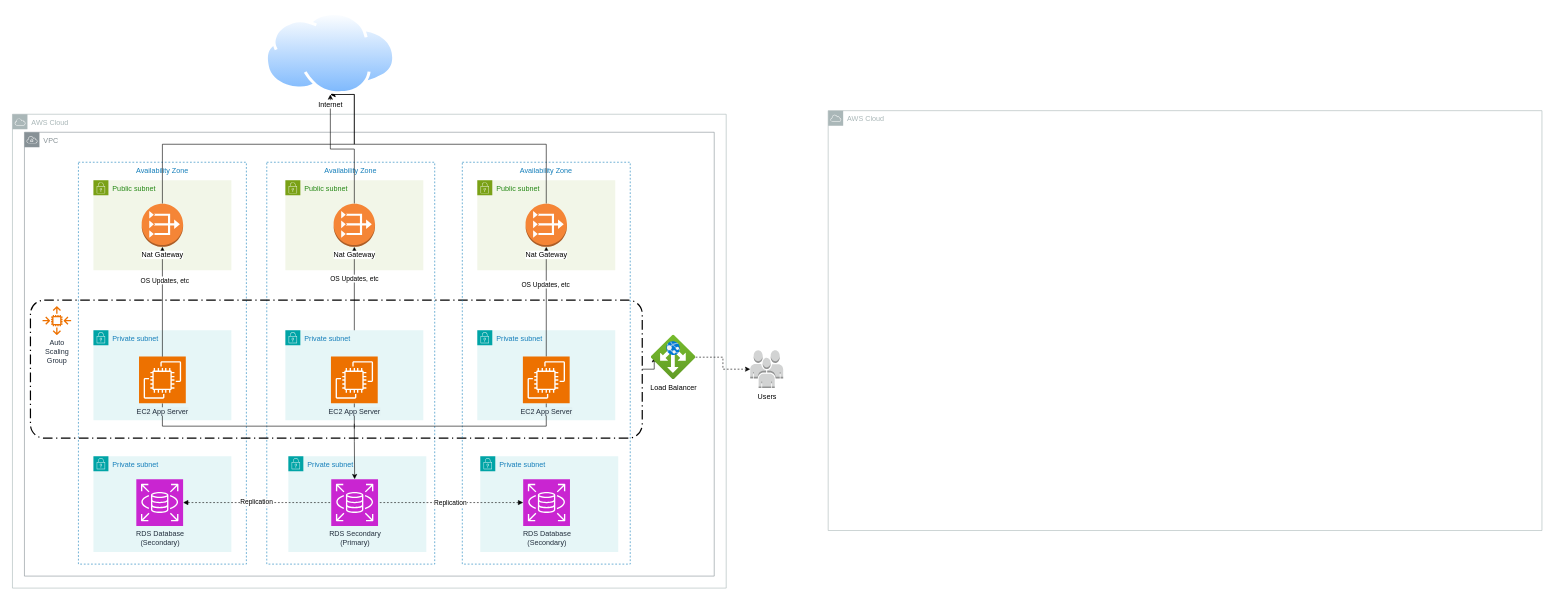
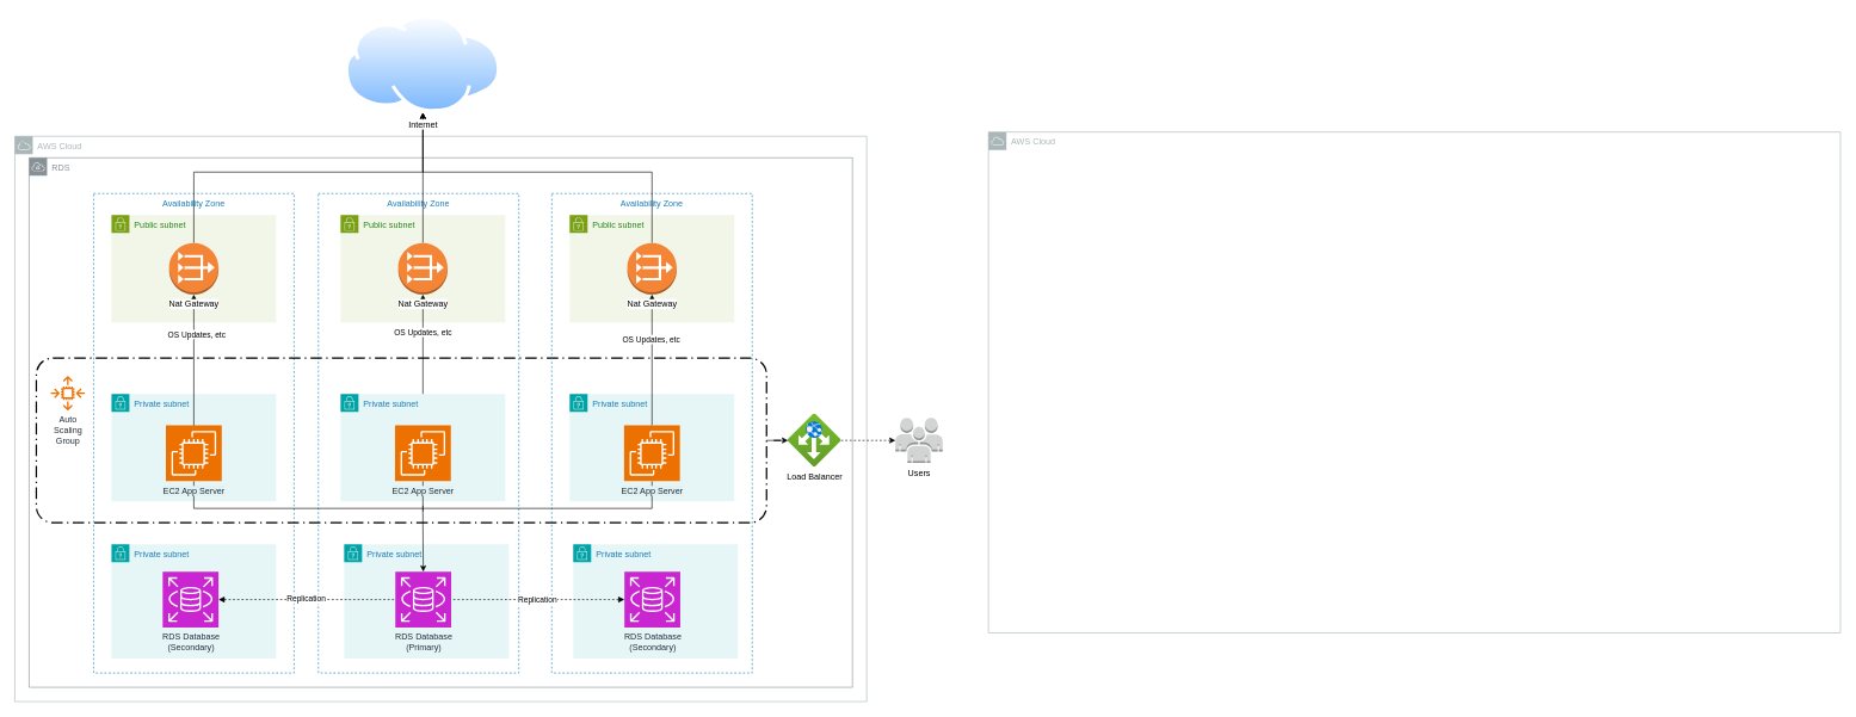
  <mxCell id="0" />
  <mxCell id="1" parent="0" />
  <mxCell id="2" value="AWS Cloud" style="sketch=0;outlineConnect=0;gradientColor=none;html=1;whiteSpace=wrap;fontSize=12;fontStyle=0;shape=mxgraph.aws4.group;grIcon=mxgraph.aws4.group_aws_cloud;strokeColor=#AAB7B8;fillColor=none;verticalAlign=top;align=left;spacingLeft=30;fontColor=#AAB7B8;dashed=0;" parent="1" vertex="1"><mxGeometry x="20" y="190" width="1190" height="790" as="geometry" /></mxCell>
- <mxCell id="3" value="VPC" style="sketch=0;outlineConnect=0;gradientColor=none;html=1;whiteSpace=wrap;fontSize=12;fontStyle=0;shape=mxgraph.aws4.group;grIcon=mxgraph.aws4.group_vpc;strokeColor=#879196;fillColor=none;verticalAlign=top;align=left;spacingLeft=30;fontColor=#879196;dashed=0;" parent="1" vertex="1"><mxGeometry x="40" y="220" width="1150" height="740" as="geometry" /></mxCell>
+ <mxCell id="3" value="RDS" style="sketch=0;outlineConnect=0;gradientColor=none;html=1;whiteSpace=wrap;fontSize=12;fontStyle=0;shape=mxgraph.aws4.group;grIcon=mxgraph.aws4.group_vpc;strokeColor=#879196;fillColor=none;verticalAlign=top;align=left;spacingLeft=30;fontColor=#879196;dashed=0;" parent="1" vertex="1"><mxGeometry x="40" y="220" width="1150" height="740" as="geometry" /></mxCell>
  <mxCell id="4" value="Availability Zone" style="fillColor=none;strokeColor=#147EBA;dashed=1;verticalAlign=top;fontStyle=0;fontColor=#147EBA;whiteSpace=wrap;html=1;" parent="1" vertex="1"><mxGeometry x="444" y="270" width="280" height="670" as="geometry" /></mxCell>
  <mxCell id="5" value="Availability Zone" style="fillColor=none;strokeColor=#147EBA;dashed=1;verticalAlign=top;fontStyle=0;fontColor=#147EBA;whiteSpace=wrap;html=1;" parent="1" vertex="1"><mxGeometry x="130" y="270" width="280" height="670" as="geometry" /></mxCell>
  <mxCell id="6" style="edgeStyle=orthogonalEdgeStyle;rounded=0;orthogonalLoop=1;jettySize=auto;html=1;" edge="1" parent="1" source="7" target="32"><mxGeometry relative="1" as="geometry" /></mxCell>
  <mxCell id="7" value="" style="rounded=1;arcSize=10;dashed=1;fillColor=none;gradientColor=none;dashPattern=8 3 1 3;strokeWidth=2;strokeColor=#000000;" parent="1" vertex="1"><mxGeometry x="50" y="500" width="1020" height="230" as="geometry" /></mxCell>
  <mxCell id="8" value="Public subnet" style="points=[[0,0],[0.25,0],[0.5,0],[0.75,0],[1,0],[1,0.25],[1,0.5],[1,0.75],[1,1],[0.75,1],[0.5,1],[0.25,1],[0,1],[0,0.75],[0,0.5],[0,0.25]];outlineConnect=0;gradientColor=none;html=1;whiteSpace=wrap;fontSize=12;fontStyle=0;container=1;pointerEvents=0;collapsible=0;recursiveResize=0;shape=mxgraph.aws4.group;grIcon=mxgraph.aws4.group_security_group;grStroke=0;strokeColor=#7AA116;fillColor=#F2F6E8;verticalAlign=top;align=left;spacingLeft=30;fontColor=#248814;dashed=0;" parent="1" vertex="1"><mxGeometry x="155" y="300" width="230" height="150" as="geometry" /></mxCell>
  <mxCell id="9" value="Private subnet" style="points=[[0,0],[0.25,0],[0.5,0],[0.75,0],[1,0],[1,0.25],[1,0.5],[1,0.75],[1,1],[0.75,1],[0.5,1],[0.25,1],[0,1],[0,0.75],[0,0.5],[0,0.25]];outlineConnect=0;gradientColor=none;html=1;whiteSpace=wrap;fontSize=12;fontStyle=0;container=1;pointerEvents=0;collapsible=0;recursiveResize=0;shape=mxgraph.aws4.group;grIcon=mxgraph.aws4.group_security_group;grStroke=0;strokeColor=#00A4A6;fillColor=#E6F6F7;verticalAlign=top;align=left;spacingLeft=30;fontColor=#147EBA;dashed=0;" parent="1" vertex="1"><mxGeometry x="155" y="550" width="230" height="150" as="geometry" /></mxCell>
  <mxCell id="10" style="edgeStyle=orthogonalEdgeStyle;rounded=0;orthogonalLoop=1;jettySize=auto;html=1;endArrow=baseDash;endFill=0;" edge="1" parent="9" source="11"><mxGeometry relative="1" as="geometry"><mxPoint x="435.0" y="160.0" as="targetPoint" /><Array as="points"><mxPoint x="115" y="160" /></Array></mxGeometry></mxCell>
  <mxCell id="11" value="&lt;span style=&quot;background-color: rgb(226, 242, 243);&quot;&gt;EC2 App Server&lt;/span&gt;" style="sketch=0;points=[[0,0,0],[0.25,0,0],[0.5,0,0],[0.75,0,0],[1,0,0],[0,1,0],[0.25,1,0],[0.5,1,0],[0.75,1,0],[1,1,0],[0,0.25,0],[0,0.5,0],[0,0.75,0],[1,0.25,0],[1,0.5,0],[1,0.75,0]];outlineConnect=0;fontColor=#232F3E;fillColor=#ED7100;strokeColor=#ffffff;dashed=0;verticalLabelPosition=bottom;verticalAlign=top;align=center;html=1;fontSize=12;fontStyle=0;aspect=fixed;shape=mxgraph.aws4.resourceIcon;resIcon=mxgraph.aws4.ec2;" parent="9" vertex="1"><mxGeometry x="76" y="44" width="78" height="78" as="geometry" /></mxCell>
  <mxCell id="12" value="Public subnet" style="points=[[0,0],[0.25,0],[0.5,0],[0.75,0],[1,0],[1,0.25],[1,0.5],[1,0.75],[1,1],[0.75,1],[0.5,1],[0.25,1],[0,1],[0,0.75],[0,0.5],[0,0.25]];outlineConnect=0;gradientColor=none;html=1;whiteSpace=wrap;fontSize=12;fontStyle=0;container=1;pointerEvents=0;collapsible=0;recursiveResize=0;shape=mxgraph.aws4.group;grIcon=mxgraph.aws4.group_security_group;grStroke=0;strokeColor=#7AA116;fillColor=#F2F6E8;verticalAlign=top;align=left;spacingLeft=30;fontColor=#248814;dashed=0;" parent="1" vertex="1"><mxGeometry x="475" y="300" width="230" height="150" as="geometry" /></mxCell>
  <mxCell id="13" value="Availability Zone" style="fillColor=none;strokeColor=#147EBA;dashed=1;verticalAlign=top;fontStyle=0;fontColor=#147EBA;whiteSpace=wrap;html=1;" parent="1" vertex="1"><mxGeometry x="770" y="270" width="280" height="670" as="geometry" /></mxCell>
  <mxCell id="14" value="Public subnet" style="points=[[0,0],[0.25,0],[0.5,0],[0.75,0],[1,0],[1,0.25],[1,0.5],[1,0.75],[1,1],[0.75,1],[0.5,1],[0.25,1],[0,1],[0,0.75],[0,0.5],[0,0.25]];outlineConnect=0;gradientColor=none;html=1;whiteSpace=wrap;fontSize=12;fontStyle=0;container=1;pointerEvents=0;collapsible=0;recursiveResize=0;shape=mxgraph.aws4.group;grIcon=mxgraph.aws4.group_security_group;grStroke=0;strokeColor=#7AA116;fillColor=#F2F6E8;verticalAlign=top;align=left;spacingLeft=30;fontColor=#248814;dashed=0;" parent="1" vertex="1"><mxGeometry x="795" y="300" width="230" height="150" as="geometry" /></mxCell>
  <mxCell id="15" value="Private subnet" style="points=[[0,0],[0.25,0],[0.5,0],[0.75,0],[1,0],[1,0.25],[1,0.5],[1,0.75],[1,1],[0.75,1],[0.5,1],[0.25,1],[0,1],[0,0.75],[0,0.5],[0,0.25]];outlineConnect=0;gradientColor=none;html=1;whiteSpace=wrap;fontSize=12;fontStyle=0;container=0;pointerEvents=0;collapsible=0;recursiveResize=0;shape=mxgraph.aws4.group;grIcon=mxgraph.aws4.group_security_group;grStroke=0;strokeColor=#00A4A6;fillColor=#E6F6F7;verticalAlign=top;align=left;spacingLeft=30;fontColor=#147EBA;dashed=0;" parent="1" vertex="1"><mxGeometry x="795" y="550" width="230" height="150" as="geometry" /></mxCell>
- <mxCell id="16" value="Auto&lt;div&gt;Scaling&lt;/div&gt;&lt;div&gt;Group&lt;/div&gt;" style="sketch=0;outlineConnect=0;fontColor=#232F3E;gradientColor=none;fillColor=#ED7100;strokeColor=none;dashed=0;verticalLabelPosition=bottom;verticalAlign=top;align=center;html=1;fontSize=12;fontStyle=0;aspect=fixed;pointerEvents=1;shape=mxgraph.aws4.auto_scaling2;" parent="1" vertex="1"><mxGeometry x="70" y="510" width="48" height="48" as="geometry" /></mxCell>
+ <mxCell id="16" value="Auto&lt;div&gt;Scaling&lt;/div&gt;&lt;div&gt;Group&lt;/div&gt;" style="sketch=0;outlineConnect=0;fontColor=#232F3E;gradientColor=none;fillColor=#ED7100;strokeColor=none;dashed=0;verticalLabelPosition=bottom;verticalAlign=top;align=center;html=1;fontSize=12;fontStyle=0;aspect=fixed;pointerEvents=1;shape=mxgraph.aws4.auto_scaling2;" parent="1" vertex="1"><mxGeometry x="70" y="525" width="48" height="48" as="geometry" /></mxCell>
  <mxCell id="17" style="edgeStyle=orthogonalEdgeStyle;rounded=0;orthogonalLoop=1;jettySize=auto;html=1;entryX=0.5;entryY=1;entryDx=0;entryDy=0;entryPerimeter=0;" parent="1" source="11" target="22" edge="1"><mxGeometry relative="1" as="geometry" /></mxCell>
  <mxCell id="18" value="OS Updates, etc" style="edgeLabel;html=1;align=center;verticalAlign=middle;resizable=0;points=[];" parent="17" vertex="1" connectable="0"><mxGeometry x="0.395" y="-3" relative="1" as="geometry"><mxPoint as="offset" /></mxGeometry></mxCell>
  <mxCell id="19" style="edgeStyle=orthogonalEdgeStyle;rounded=0;orthogonalLoop=1;jettySize=auto;html=1;entryX=0.5;entryY=1;entryDx=0;entryDy=0;entryPerimeter=0;" parent="1" source="46" target="24" edge="1"><mxGeometry relative="1" as="geometry" /></mxCell>
  <mxCell id="20" value="OS Updates, etc" style="edgeLabel;html=1;align=center;verticalAlign=middle;resizable=0;points=[];" parent="19" vertex="1" connectable="0"><mxGeometry x="0.326" y="2" relative="1" as="geometry"><mxPoint as="offset" /></mxGeometry></mxCell>
  <mxCell id="21" style="edgeStyle=orthogonalEdgeStyle;rounded=0;orthogonalLoop=1;jettySize=auto;html=1;entryX=0.5;entryY=1;entryDx=0;entryDy=0;" parent="1" source="22" target="30" edge="1"><mxGeometry relative="1" as="geometry"><Array as="points"><mxPoint x="270" y="240" /><mxPoint x="590" y="240" /></Array></mxGeometry></mxCell>
  <mxCell id="22" value="&lt;span style=&quot;background-color: rgb(255, 255, 255);&quot;&gt;Nat Gateway&lt;/span&gt;" style="outlineConnect=0;dashed=0;verticalLabelPosition=bottom;verticalAlign=top;align=center;html=1;shape=mxgraph.aws3.vpc_nat_gateway;fillColor=#F58536;gradientColor=none;" parent="1" vertex="1"><mxGeometry x="235.5" y="339" width="69" height="72" as="geometry" /></mxCell>
  <mxCell id="23" style="edgeStyle=orthogonalEdgeStyle;rounded=0;orthogonalLoop=1;jettySize=auto;html=1;entryX=0.5;entryY=1;entryDx=0;entryDy=0;" parent="1" source="24" target="30" edge="1"><mxGeometry relative="1" as="geometry"><Array as="points"><mxPoint x="910" y="240" /><mxPoint x="590" y="240" /></Array></mxGeometry></mxCell>
  <mxCell id="24" value="&lt;span style=&quot;background-color: rgb(255, 255, 255);&quot;&gt;Nat Gateway&lt;/span&gt;" style="outlineConnect=0;dashed=0;verticalLabelPosition=bottom;verticalAlign=top;align=center;html=1;shape=mxgraph.aws3.vpc_nat_gateway;fillColor=#F58536;gradientColor=none;" parent="1" vertex="1"><mxGeometry x="875.5" y="339" width="69" height="72" as="geometry" /></mxCell>
  <mxCell id="25" style="edgeStyle=orthogonalEdgeStyle;rounded=0;orthogonalLoop=1;jettySize=auto;html=1;entryX=0.5;entryY=1;entryDx=0;entryDy=0;entryPerimeter=0;" parent="1" source="44" edge="1"><mxGeometry relative="1" as="geometry"><mxPoint x="590" y="411" as="targetPoint" /></mxGeometry></mxCell>
  <mxCell id="26" value="OS Updates, etc" style="edgeLabel;html=1;align=center;verticalAlign=middle;resizable=0;points=[];" parent="25" vertex="1" connectable="0"><mxGeometry x="0.43" y="1" relative="1" as="geometry"><mxPoint as="offset" /></mxGeometry></mxCell>
  <mxCell id="27" style="edgeStyle=orthogonalEdgeStyle;rounded=0;orthogonalLoop=1;jettySize=auto;html=1;entryX=0.5;entryY=1;entryDx=0;entryDy=0;" parent="1" source="28" target="30" edge="1"><mxGeometry relative="1" as="geometry" /></mxCell>
  <mxCell id="28" value="&lt;span style=&quot;background-color: rgb(255, 255, 255);&quot;&gt;Nat Gateway&lt;/span&gt;" style="outlineConnect=0;dashed=0;verticalLabelPosition=bottom;verticalAlign=top;align=center;html=1;shape=mxgraph.aws3.vpc_nat_gateway;fillColor=#F58536;gradientColor=none;" parent="1" vertex="1"><mxGeometry x="555.5" y="339" width="69" height="72" as="geometry" /></mxCell>
- <mxCell id="29" value="Users" style="outlineConnect=0;dashed=0;verticalLabelPosition=bottom;verticalAlign=top;align=center;html=1;shape=mxgraph.aws3.users;fillColor=#D2D3D3;gradientColor=none;" parent="1" vertex="1"><mxGeometry x="1250" y="583.5" width="55" height="63" as="geometry" /></mxCell>
- <mxCell id="30" value="Internet" style="image;perimeter=ellipsePerimeter;html=1;align=center;shadow=0;dashed=0;spacingTop=3;image=img/lib/active_directory/internet_cloud.svg;" parent="1" vertex="1"><mxGeometry x="441.25" y="20" width="217.5" height="137.03" as="geometry" /></mxCell>
+ <mxCell id="29" value="Users" style="outlineConnect=0;dashed=0;verticalLabelPosition=bottom;verticalAlign=top;align=center;html=1;shape=mxgraph.aws3.users;fillColor=#D2D3D3;gradientColor=none;" parent="1" vertex="1"><mxGeometry x="1250" y="583.5" width="66" height="63" as="geometry" /></mxCell>
+ <mxCell id="30" value="Internet" style="image;perimeter=ellipsePerimeter;html=1;align=center;shadow=0;dashed=0;spacingTop=3;image=img/lib/active_directory/internet_cloud.svg;" parent="1" vertex="1"><mxGeometry x="481.25" y="20" width="217.5" height="137.03" as="geometry" /></mxCell>
  <mxCell id="31" value="AWS Cloud" style="sketch=0;outlineConnect=0;gradientColor=none;html=1;whiteSpace=wrap;fontSize=12;fontStyle=0;shape=mxgraph.aws4.group;grIcon=mxgraph.aws4.group_aws_cloud;strokeColor=#AAB7B8;fillColor=none;verticalAlign=top;align=left;spacingLeft=30;fontColor=#AAB7B8;dashed=0;" parent="1" vertex="1"><mxGeometry x="1380" y="184" width="1190" height="700" as="geometry" /></mxCell>
- <mxCell id="32" value="Load Balancer" style="image;aspect=fixed;html=1;points=[];align=center;fontSize=12;image=img/lib/azure2/networking/Application_Gateways.svg;" vertex="1" parent="1"><mxGeometry x="1085" y="558" width="74" height="74" as="geometry" /></mxCell>
+ <mxCell id="32" value="Load Balancer" style="image;aspect=fixed;html=1;points=[];align=center;fontSize=12;image=img/lib/azure2/networking/Application_Gateways.svg;" vertex="1" parent="1"><mxGeometry x="1100" y="578" width="74" height="74" as="geometry" /></mxCell>
  <mxCell id="33" value="" style="group" vertex="1" connectable="0" parent="1"><mxGeometry x="155" y="760" width="230" height="160" as="geometry" /></mxCell>
  <mxCell id="34" value="Private subnet" style="points=[[0,0],[0.25,0],[0.5,0],[0.75,0],[1,0],[1,0.25],[1,0.5],[1,0.75],[1,1],[0.75,1],[0.5,1],[0.25,1],[0,1],[0,0.75],[0,0.5],[0,0.25]];outlineConnect=0;gradientColor=none;html=1;whiteSpace=wrap;fontSize=12;fontStyle=0;container=1;pointerEvents=0;collapsible=0;recursiveResize=0;shape=mxgraph.aws4.group;grIcon=mxgraph.aws4.group_security_group;grStroke=0;strokeColor=#00A4A6;fillColor=#E6F6F7;verticalAlign=top;align=left;spacingLeft=30;fontColor=#147EBA;dashed=0;" vertex="1" parent="33"><mxGeometry width="230" height="160" as="geometry" /></mxCell>
  <mxCell id="35" value="RDS Database&lt;div&gt;(Secondary)&lt;/div&gt;" style="sketch=0;points=[[0,0,0],[0.25,0,0],[0.5,0,0],[0.75,0,0],[1,0,0],[0,1,0],[0.25,1,0],[0.5,1,0],[0.75,1,0],[1,1,0],[0,0.25,0],[0,0.5,0],[0,0.75,0],[1,0.25,0],[1,0.5,0],[1,0.75,0]];outlineConnect=0;fontColor=#232F3E;fillColor=#C925D1;strokeColor=#ffffff;dashed=0;verticalLabelPosition=bottom;verticalAlign=top;align=center;html=1;fontSize=12;fontStyle=0;aspect=fixed;shape=mxgraph.aws4.resourceIcon;resIcon=mxgraph.aws4.rds;" vertex="1" parent="33"><mxGeometry x="71.5" y="38.4" width="78" height="78" as="geometry" /></mxCell>
  <mxCell id="36" value="" style="group" vertex="1" connectable="0" parent="1"><mxGeometry x="480" y="760" width="230" height="160" as="geometry" /></mxCell>
  <mxCell id="37" value="Private subnet" style="points=[[0,0],[0.25,0],[0.5,0],[0.75,0],[1,0],[1,0.25],[1,0.5],[1,0.75],[1,1],[0.75,1],[0.5,1],[0.25,1],[0,1],[0,0.75],[0,0.5],[0,0.25]];outlineConnect=0;gradientColor=none;html=1;whiteSpace=wrap;fontSize=12;fontStyle=0;container=1;pointerEvents=0;collapsible=0;recursiveResize=0;shape=mxgraph.aws4.group;grIcon=mxgraph.aws4.group_security_group;grStroke=0;strokeColor=#00A4A6;fillColor=#E6F6F7;verticalAlign=top;align=left;spacingLeft=30;fontColor=#147EBA;dashed=0;" vertex="1" parent="36"><mxGeometry width="230" height="160" as="geometry" /></mxCell>
- <mxCell id="38" value="RDS Secondary&lt;div&gt;(Primary)&lt;/div&gt;" style="sketch=0;points=[[0,0,0],[0.25,0,0],[0.5,0,0],[0.75,0,0],[1,0,0],[0,1,0],[0.25,1,0],[0.5,1,0],[0.75,1,0],[1,1,0],[0,0.25,0],[0,0.5,0],[0,0.75,0],[1,0.25,0],[1,0.5,0],[1,0.75,0]];outlineConnect=0;fontColor=#232F3E;fillColor=#C925D1;strokeColor=#ffffff;dashed=0;verticalLabelPosition=bottom;verticalAlign=top;align=center;html=1;fontSize=12;fontStyle=0;aspect=fixed;shape=mxgraph.aws4.resourceIcon;resIcon=mxgraph.aws4.rds;" vertex="1" parent="36"><mxGeometry x="71.5" y="38.4" width="78" height="78" as="geometry" /></mxCell>
+ <mxCell id="38" value="RDS Database&lt;div&gt;(Primary)&lt;/div&gt;" style="sketch=0;points=[[0,0,0],[0.25,0,0],[0.5,0,0],[0.75,0,0],[1,0,0],[0,1,0],[0.25,1,0],[0.5,1,0],[0.75,1,0],[1,1,0],[0,0.25,0],[0,0.5,0],[0,0.75,0],[1,0.25,0],[1,0.5,0],[1,0.75,0]];outlineConnect=0;fontColor=#232F3E;fillColor=#C925D1;strokeColor=#ffffff;dashed=0;verticalLabelPosition=bottom;verticalAlign=top;align=center;html=1;fontSize=12;fontStyle=0;aspect=fixed;shape=mxgraph.aws4.resourceIcon;resIcon=mxgraph.aws4.rds;" vertex="1" parent="36"><mxGeometry x="71.5" y="38.4" width="78" height="78" as="geometry" /></mxCell>
  <mxCell id="39" value="" style="group" vertex="1" connectable="0" parent="1"><mxGeometry x="800" y="760" width="230" height="160" as="geometry" /></mxCell>
  <mxCell id="40" value="Private subnet" style="points=[[0,0],[0.25,0],[0.5,0],[0.75,0],[1,0],[1,0.25],[1,0.5],[1,0.75],[1,1],[0.75,1],[0.5,1],[0.25,1],[0,1],[0,0.75],[0,0.5],[0,0.25]];outlineConnect=0;gradientColor=none;html=1;whiteSpace=wrap;fontSize=12;fontStyle=0;container=1;pointerEvents=0;collapsible=0;recursiveResize=0;shape=mxgraph.aws4.group;grIcon=mxgraph.aws4.group_security_group;grStroke=0;strokeColor=#00A4A6;fillColor=#E6F6F7;verticalAlign=top;align=left;spacingLeft=30;fontColor=#147EBA;dashed=0;" vertex="1" parent="39"><mxGeometry width="230" height="160" as="geometry" /></mxCell>
  <mxCell id="41" value="RDS Database&lt;div&gt;(Secondary)&lt;/div&gt;" style="sketch=0;points=[[0,0,0],[0.25,0,0],[0.5,0,0],[0.75,0,0],[1,0,0],[0,1,0],[0.25,1,0],[0.5,1,0],[0.75,1,0],[1,1,0],[0,0.25,0],[0,0.5,0],[0,0.75,0],[1,0.25,0],[1,0.5,0],[1,0.75,0]];outlineConnect=0;fontColor=#232F3E;fillColor=#C925D1;strokeColor=#ffffff;dashed=0;verticalLabelPosition=bottom;verticalAlign=top;align=center;html=1;fontSize=12;fontStyle=0;aspect=fixed;shape=mxgraph.aws4.resourceIcon;resIcon=mxgraph.aws4.rds;" vertex="1" parent="39"><mxGeometry x="71.5" y="38.4" width="78" height="78" as="geometry" /></mxCell>
  <mxCell id="42" value="Private subnet" style="points=[[0,0],[0.25,0],[0.5,0],[0.75,0],[1,0],[1,0.25],[1,0.5],[1,0.75],[1,1],[0.75,1],[0.5,1],[0.25,1],[0,1],[0,0.75],[0,0.5],[0,0.25]];outlineConnect=0;gradientColor=none;html=1;whiteSpace=wrap;fontSize=12;fontStyle=0;container=0;pointerEvents=0;collapsible=0;recursiveResize=0;shape=mxgraph.aws4.group;grIcon=mxgraph.aws4.group_security_group;grStroke=0;strokeColor=#00A4A6;fillColor=#E6F6F7;verticalAlign=top;align=left;spacingLeft=30;fontColor=#147EBA;dashed=0;" parent="1" vertex="1"><mxGeometry x="475" y="550" width="230" height="150" as="geometry" /></mxCell>
  <mxCell id="43" style="edgeStyle=orthogonalEdgeStyle;rounded=0;orthogonalLoop=1;jettySize=auto;html=1;entryX=0.5;entryY=0;entryDx=0;entryDy=0;entryPerimeter=0;" edge="1" parent="1" source="44" target="38"><mxGeometry relative="1" as="geometry" /></mxCell>
  <mxCell id="44" value="&lt;span style=&quot;background-color: rgb(226, 242, 243);&quot;&gt;EC2 App Server&lt;/span&gt;" style="sketch=0;points=[[0,0,0],[0.25,0,0],[0.5,0,0],[0.75,0,0],[1,0,0],[0,1,0],[0.25,1,0],[0.5,1,0],[0.75,1,0],[1,1,0],[0,0.25,0],[0,0.5,0],[0,0.75,0],[1,0.25,0],[1,0.5,0],[1,0.75,0]];outlineConnect=0;fontColor=#232F3E;fillColor=#ED7100;strokeColor=#ffffff;dashed=0;verticalLabelPosition=bottom;verticalAlign=top;align=center;html=1;fontSize=12;fontStyle=0;aspect=fixed;shape=mxgraph.aws4.resourceIcon;resIcon=mxgraph.aws4.ec2;" parent="1" vertex="1"><mxGeometry x="551" y="594" width="78" height="78" as="geometry" /></mxCell>
  <mxCell id="45" value="" style="endArrow=none;html=1;rounded=0;entryX=0.5;entryY=1;entryDx=0;entryDy=0;entryPerimeter=0;" edge="1" parent="1" target="46"><mxGeometry width="50" height="50" relative="1" as="geometry"><mxPoint x="590" y="710" as="sourcePoint" /><mxPoint x="560" y="750" as="targetPoint" /><Array as="points"><mxPoint x="910" y="710" /></Array></mxGeometry></mxCell>
  <mxCell id="46" value="&lt;span style=&quot;background-color: rgb(226, 242, 243);&quot;&gt;EC2 App Server&lt;/span&gt;" style="sketch=0;points=[[0,0,0],[0.25,0,0],[0.5,0,0],[0.75,0,0],[1,0,0],[0,1,0],[0.25,1,0],[0.5,1,0],[0.75,1,0],[1,1,0],[0,0.25,0],[0,0.5,0],[0,0.75,0],[1,0.25,0],[1,0.5,0],[1,0.75,0]];outlineConnect=0;fontColor=#232F3E;fillColor=#ED7100;strokeColor=#ffffff;dashed=0;verticalLabelPosition=bottom;verticalAlign=top;align=center;html=1;fontSize=12;fontStyle=0;aspect=fixed;shape=mxgraph.aws4.resourceIcon;resIcon=mxgraph.aws4.ec2;" parent="1" vertex="1"><mxGeometry x="871" y="594" width="78" height="78" as="geometry" /></mxCell>
  <mxCell id="47" style="edgeStyle=orthogonalEdgeStyle;rounded=0;orthogonalLoop=1;jettySize=auto;html=1;entryX=0;entryY=0.5;entryDx=0;entryDy=0;entryPerimeter=0;dashed=1;" edge="1" parent="1" source="32" target="29"><mxGeometry relative="1" as="geometry" /></mxCell>
  <mxCell id="48" value="" style="endArrow=none;dashed=1;html=1;rounded=0;startArrow=block;startFill=1;exitX=1;exitY=0.5;exitDx=0;exitDy=0;exitPerimeter=0;entryX=0;entryY=0.5;entryDx=0;entryDy=0;entryPerimeter=0;" edge="1" parent="1" source="35" target="38"><mxGeometry width="50" height="50" relative="1" as="geometry"><mxPoint x="315" y="839.41" as="sourcePoint" /><mxPoint x="555" y="839.41" as="targetPoint" /></mxGeometry></mxCell>
  <mxCell id="49" value="Replication" style="edgeLabel;html=1;align=center;verticalAlign=middle;resizable=0;points=[];" vertex="1" connectable="0" parent="48"><mxGeometry x="-0.014" y="1" relative="1" as="geometry"><mxPoint as="offset" /></mxGeometry></mxCell>
  <mxCell id="50" value="" style="endArrow=none;dashed=1;html=1;rounded=0;startArrow=block;startFill=1;exitX=0;exitY=0.5;exitDx=0;exitDy=0;exitPerimeter=0;entryX=1;entryY=0.5;entryDx=0;entryDy=0;entryPerimeter=0;" edge="1" parent="1" source="41" target="38"><mxGeometry width="50" height="50" relative="1" as="geometry"><mxPoint x="314" y="847" as="sourcePoint" /><mxPoint x="562" y="847" as="targetPoint" /></mxGeometry></mxCell>
  <mxCell id="51" value="Replication" style="edgeLabel;html=1;align=center;verticalAlign=middle;resizable=0;points=[];" vertex="1" connectable="0" parent="50"><mxGeometry x="-0.034" relative="1" as="geometry"><mxPoint x="-5" as="offset" /></mxGeometry></mxCell>
